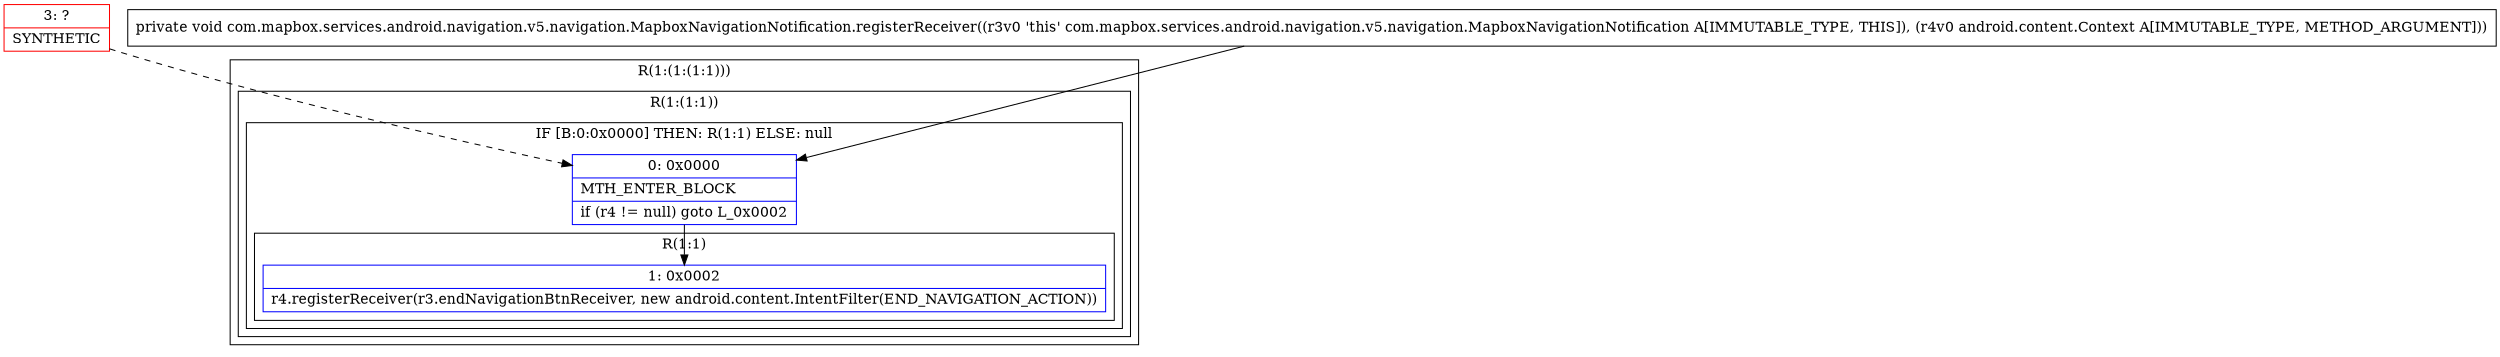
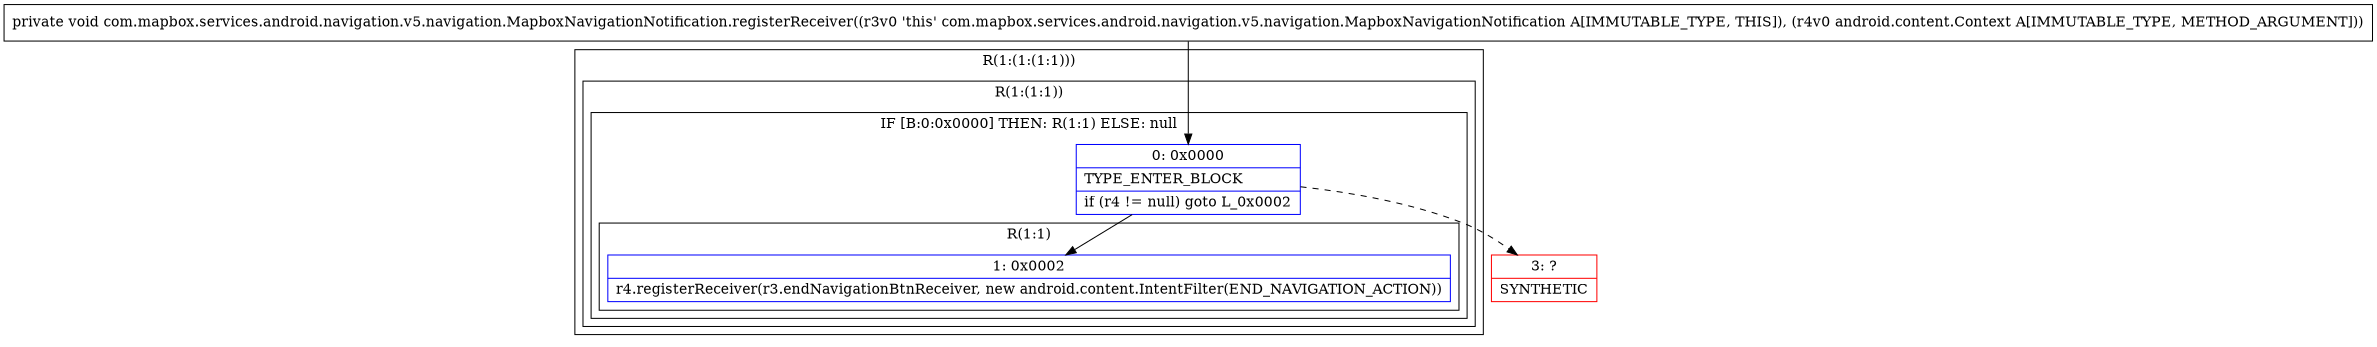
  digraph {
    node [color=blue shape=record]
    n1 [label="{1\:\ 0x0002|r4.registerReceiver(r3.endNavigationBtnReceiver, new android.content.IntentFilter(END_NAVIGATION_ACTION))\l}"]
-   n2 [label="{0\:\ 0x0000|MTH_ENTER_BLOCK\l|if (r4 != null) goto L_0x0002\l}"]
+   n2 [label="{0\:\ 0x0000|TYPE_ENTER_BLOCK\l|if (r4 != null) goto L_0x0002\l}"]
    n3 [color=red label="{3\:\ ?|SYNTHETIC\l}"]
    n4 [label="{private void com.mapbox.services.android.navigation.v5.navigation.MapboxNavigationNotification.registerReceiver((r3v0 'this' com.mapbox.services.android.navigation.v5.navigation.MapboxNavigationNotification A[IMMUTABLE_TYPE, THIS]), (r4v0 android.content.Context A[IMMUTABLE_TYPE, METHOD_ARGUMENT])) }" color=""]
    subgraph cluster_1 {
      label="R(1:(1:(1:1)))"
      subgraph cluster_2 {
        label="R(1:(1:1))"
        subgraph cluster_3 {
          label="IF [B:0:0x0000] THEN: R(1:1) ELSE: null"
          n2
          subgraph cluster_4 {
            label="R(1:1)"
            n1
          }
        }
      }
    }
    n2 -> n1
-   n3 -> n2 [style=dashed]
+   n2 -> n3 [style=dashed]
    n4 -> n2
  }
